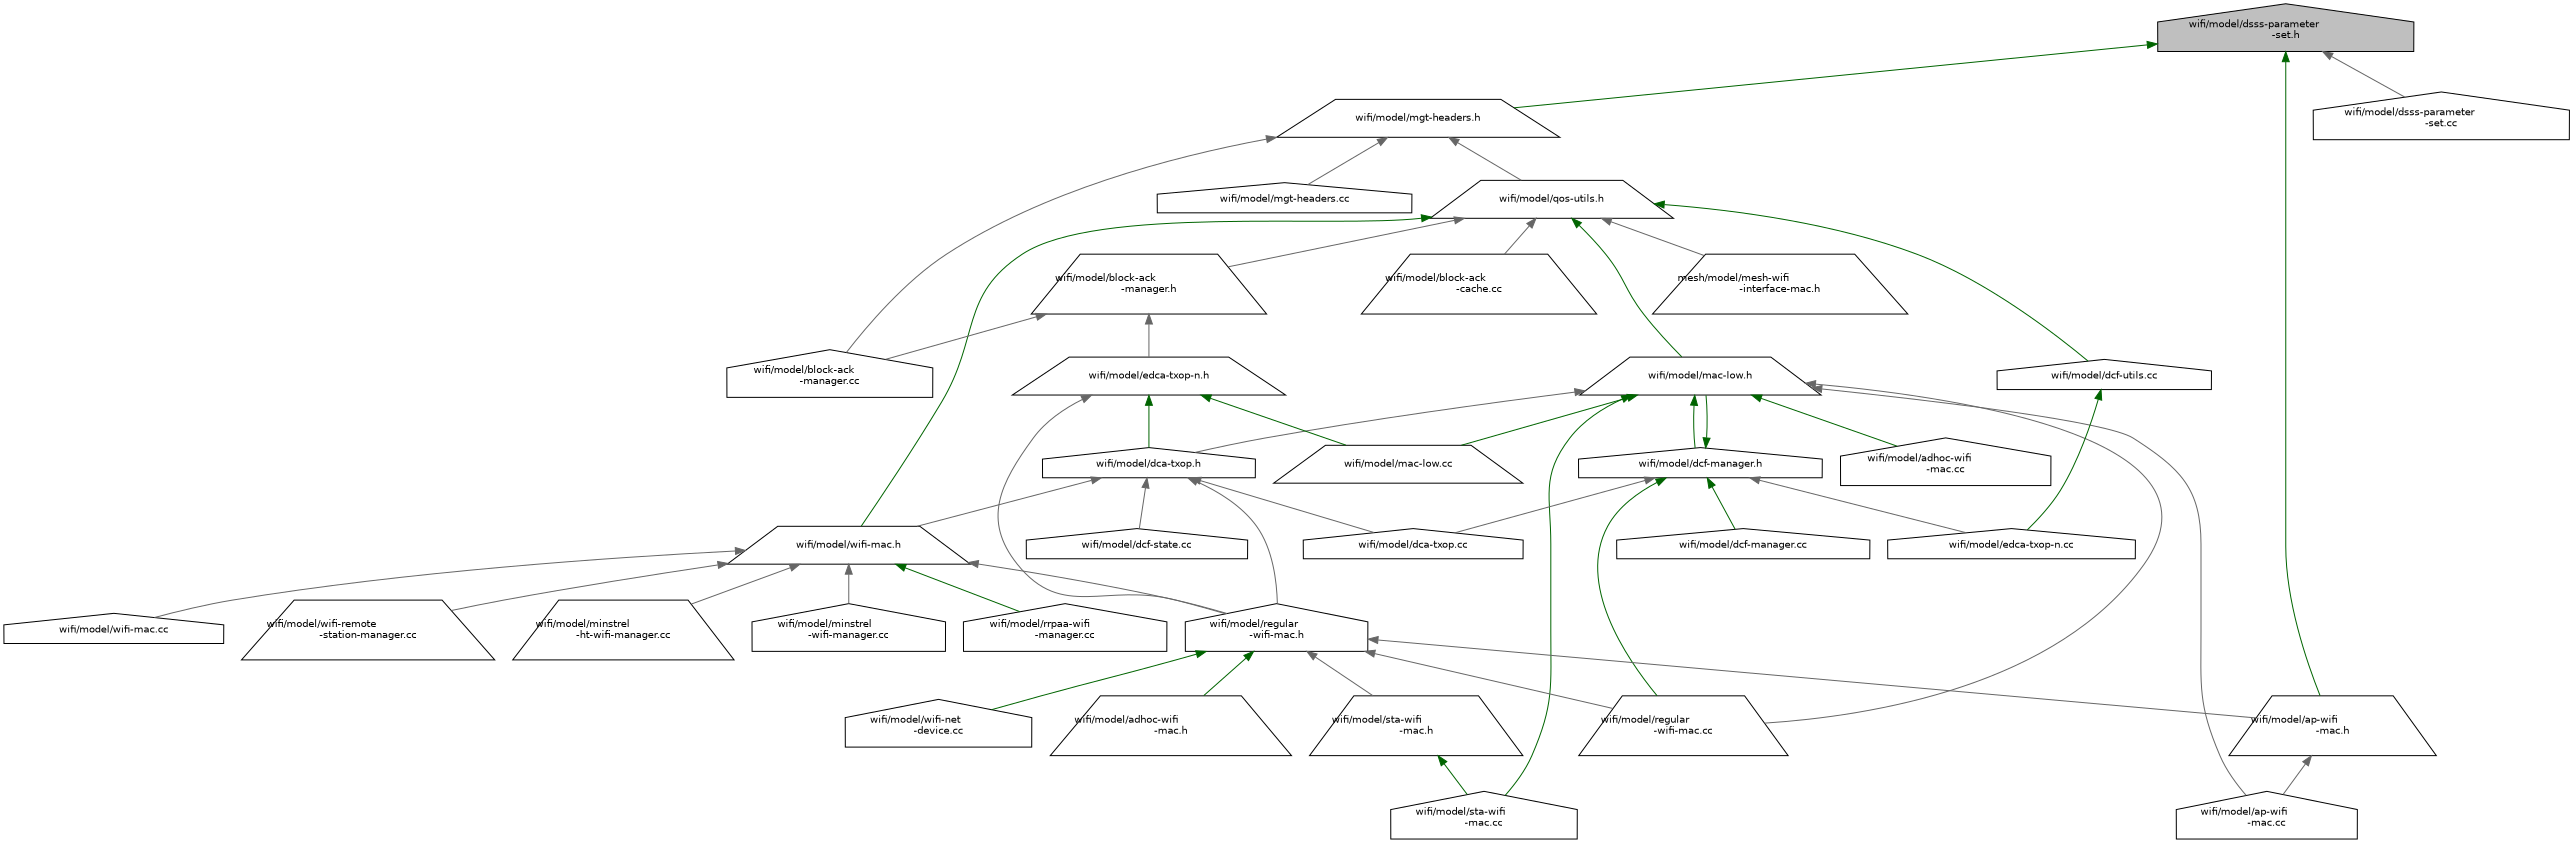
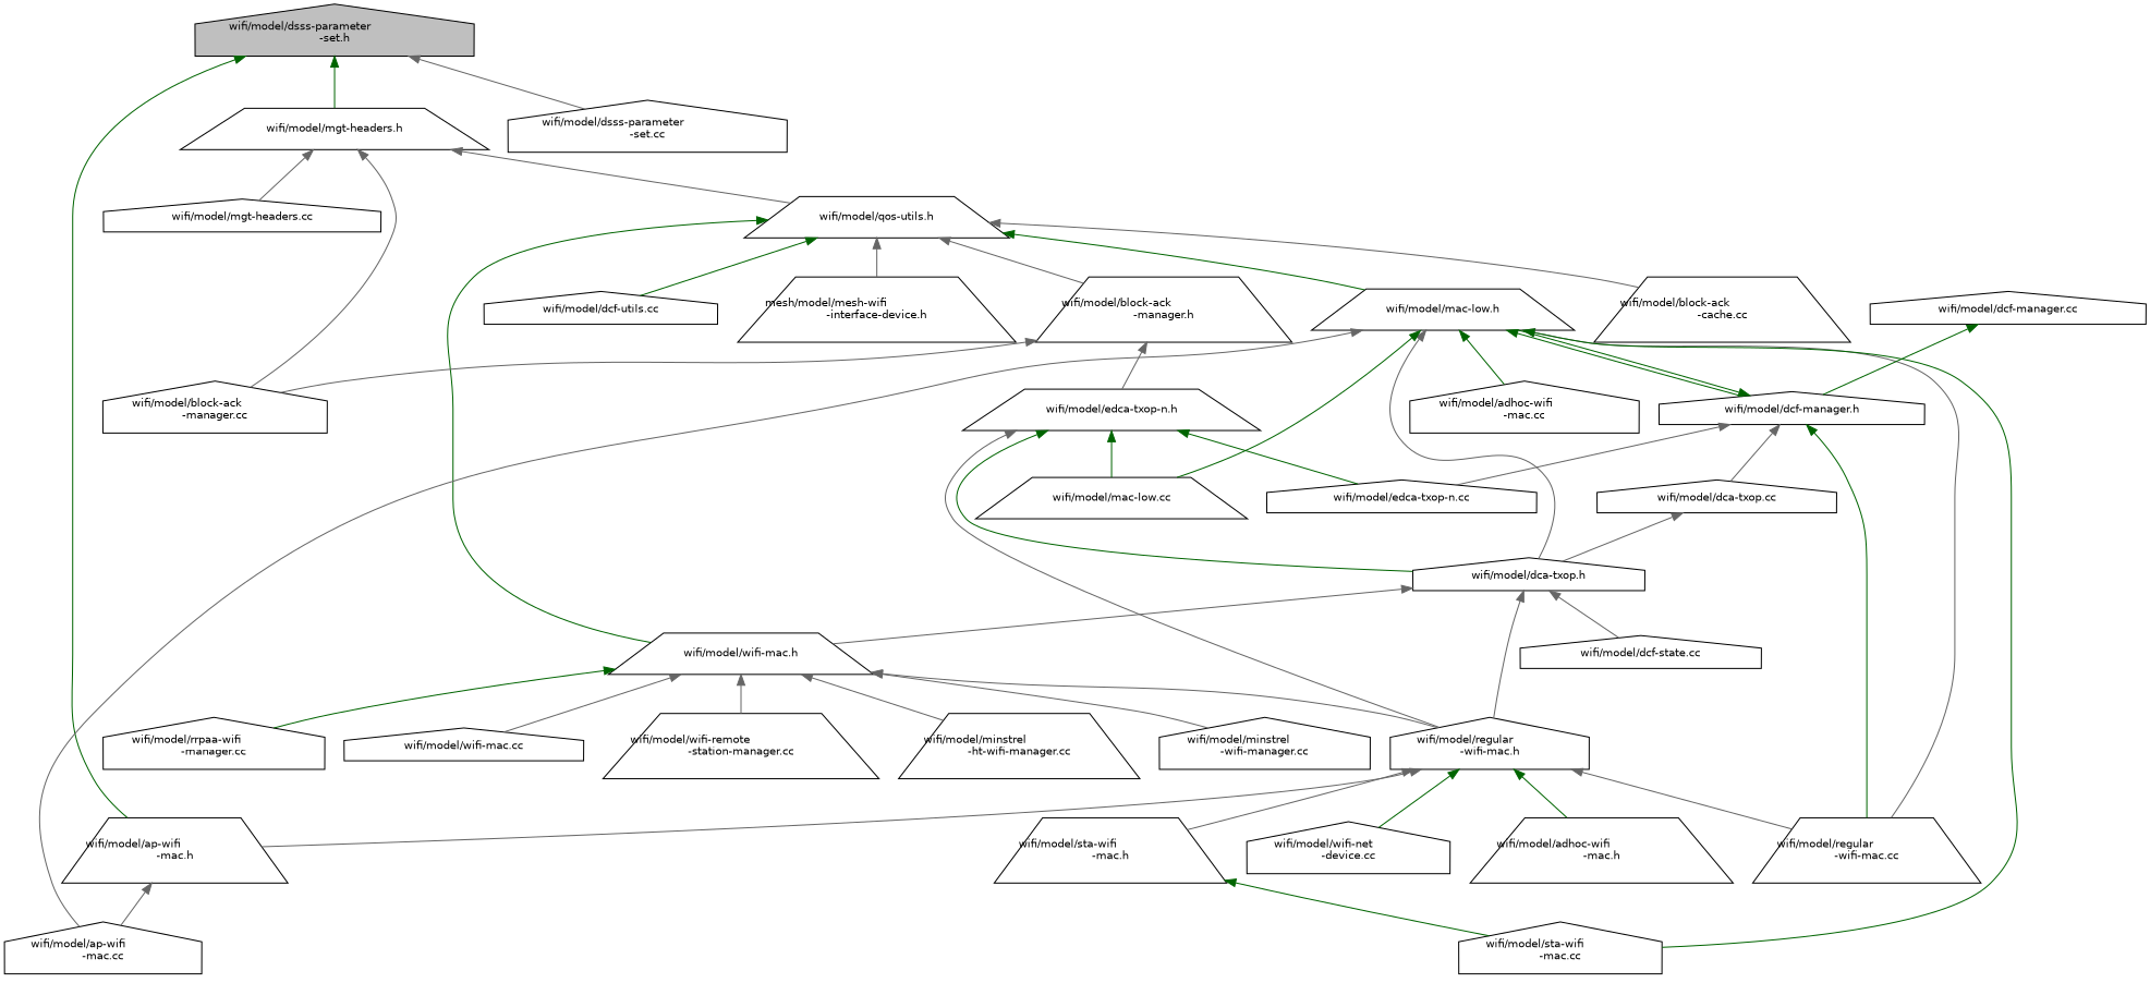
  digraph {
    node [color=black fillcolor=white fontname=Helvetica fontsize=10 shape=house style=filled]
    edge [color=gray40 dir=back fontname=Helvetica fontsize=10 labelfontname=Helvetica labelfontsize=10 style=solid]
    n1 [fillcolor=grey75 fontcolor=black height=0.2 label="wifi/model/dsss-parameter\l-set.h" width=0.4]
    n2 [height=0.2 label="wifi/model/mgt-headers.h" shape=trapezium width=0.4]
    n3 [height=0.2 label="wifi/model/ap-wifi\l-mac.h" shape=trapezium width=0.4]
    n4 [height=0.2 label="wifi/model/dsss-parameter\l-set.cc" width=0.4]
    n5 [height=0.2 label="wifi/model/qos-utils.h" shape=trapezium width=0.4]
    n6 [height=0.2 label="wifi/model/block-ack\l-manager.cc" width=0.4]
    n7 [height=0.2 label="wifi/model/mgt-headers.cc" width=0.4]
    n8 [height=0.2 label="wifi/model/ap-wifi\l-mac.cc" width=0.4]
-   n9 [height=0.2 label="mesh/model/mesh-wifi\l-interface-mac.h" shape=trapezium width=0.4]
+   n9 [height=0.2 label="mesh/model/mesh-wifi\l-interface-device.h" shape=trapezium width=0.4]
    n10 [height=0.2 label="wifi/model/mac-low.h" shape=trapezium width=0.4]
    n11 [height=0.2 label="wifi/model/wifi-mac.h" shape=trapezium width=0.4]
    n12 [height=0.2 label="wifi/model/block-ack\l-manager.h" shape=trapezium width=0.4]
    n13 [height=0.2 label="wifi/model/block-ack\l-cache.cc" shape=trapezium width=0.4]
    n14 [height=0.2 label="wifi/model/dcf-utils.cc" width=0.4]
    n15 [height=0.2 label="wifi/model/dca-txop.h" width=0.4]
    n16 [height=0.2 label="wifi/model/adhoc-wifi\l-mac.cc" width=0.4]
    n17 [height=0.2 label="wifi/model/regular\l-wifi-mac.cc" shape=trapezium width=0.4]
    n18 [height=0.2 label="wifi/model/sta-wifi\l-mac.cc" width=0.4]
    n19 [height=0.2 label="wifi/model/mac-low.cc" shape=trapezium width=0.4]
    n20 [height=0.2 label="wifi/model/dcf-manager.h" width=0.4]
    n21 [height=0.2 label="wifi/model/regular\l-wifi-mac.h" width=0.4]
    n22 [height=0.2 label="wifi/model/minstrel\l-ht-wifi-manager.cc" shape=trapezium width=0.4]
    n23 [height=0.2 label="wifi/model/minstrel\l-wifi-manager.cc" width=0.4]
    n24 [height=0.2 label="wifi/model/rrpaa-wifi\l-manager.cc" width=0.4]
    n25 [height=0.2 label="wifi/model/wifi-mac.cc" width=0.4]
    n26 [height=0.2 label="wifi/model/wifi-remote\l-station-manager.cc" shape=trapezium width=0.4]
    n27 [height=0.2 label="wifi/model/edca-txop-n.h" shape=trapezium width=0.4]
    n28 [height=0.2 label="wifi/model/dca-txop.cc" width=0.4]
    n29 [height=0.2 label="wifi/model/dcf-state.cc" width=0.4]
    n30 [height=0.2 label="wifi/model/edca-txop-n.cc" width=0.4]
    n31 [height=0.2 label="wifi/model/dcf-manager.cc" width=0.4]
    n32 [height=0.2 label="wifi/model/adhoc-wifi\l-mac.h" shape=trapezium width=0.4]
    n33 [height=0.2 label="wifi/model/sta-wifi\l-mac.h" shape=trapezium width=0.4]
    n34 [height=0.2 label="wifi/model/wifi-net\l-device.cc" width=0.4]
    n1 -> n2 [color=darkgreen]
    n1 -> n3 [color=darkgreen]
    n1 -> n4
    n2 -> n5
    n2 -> n6
    n2 -> n7
    n3 -> n8
    n5 -> n9
    n5 -> n10 [color=darkgreen]
    n5 -> n11 [color=darkgreen]
    n5 -> n12
    n5 -> n13
    n5 -> n14 [color=darkgreen]
    n10 -> n8
    n10 -> n15
    n10 -> n16 [color=darkgreen]
    n10 -> n17
    n10 -> n18 [color=darkgreen]
    n10 -> n19 [color=darkgreen]
    n10 -> n20 [color=darkgreen]
    n11 -> n21
    n11 -> n22
    n11 -> n23
    n11 -> n24 [color=darkgreen]
    n11 -> n25
    n11 -> n26
    n12 -> n6
    n12 -> n27
    n15 -> n11
    n15 -> n21
-   n15 -> n28
+   n28 -> n15
    n15 -> n29
    n20 -> n10 [color=darkgreen]
    n20 -> n17 [color=darkgreen]
    n20 -> n28
    n20 -> n30
-   n20 -> n31 [color=darkgreen]
+   n31 -> n20 [color=darkgreen]
    n21 -> n3
    n21 -> n17
    n21 -> n32 [color=darkgreen]
    n21 -> n33
    n21 -> n34 [color=darkgreen]
    n27 -> n15 [color=darkgreen]
    n27 -> n19 [color=darkgreen]
    n27 -> n21
-   n14 -> n30 [color=darkgreen]
+   n27 -> n30 [color=darkgreen]
    n33 -> n18 [color=darkgreen]
  }
